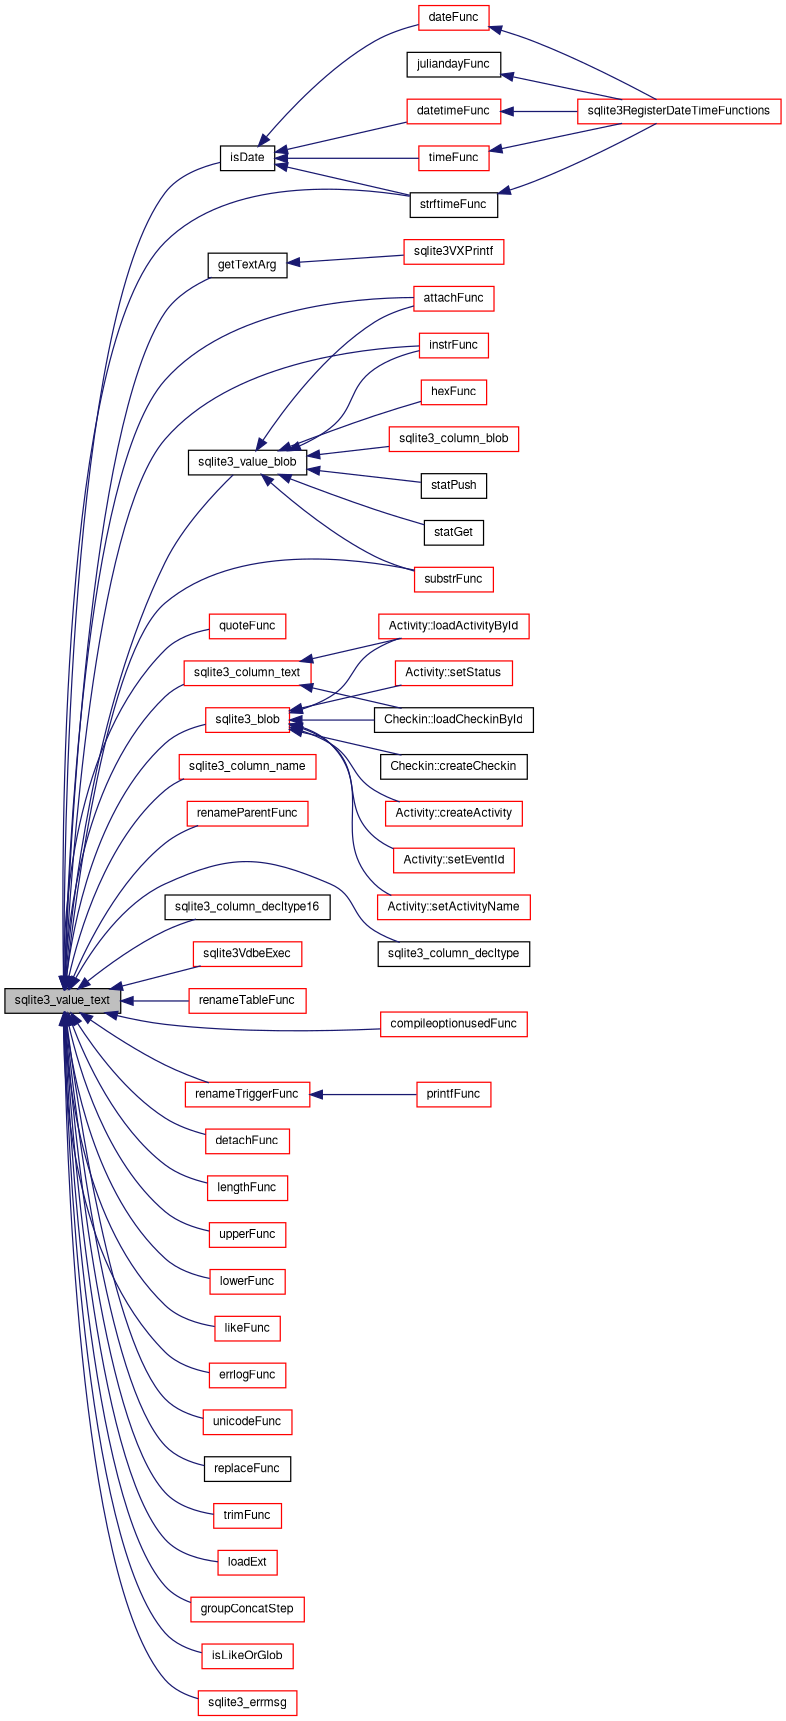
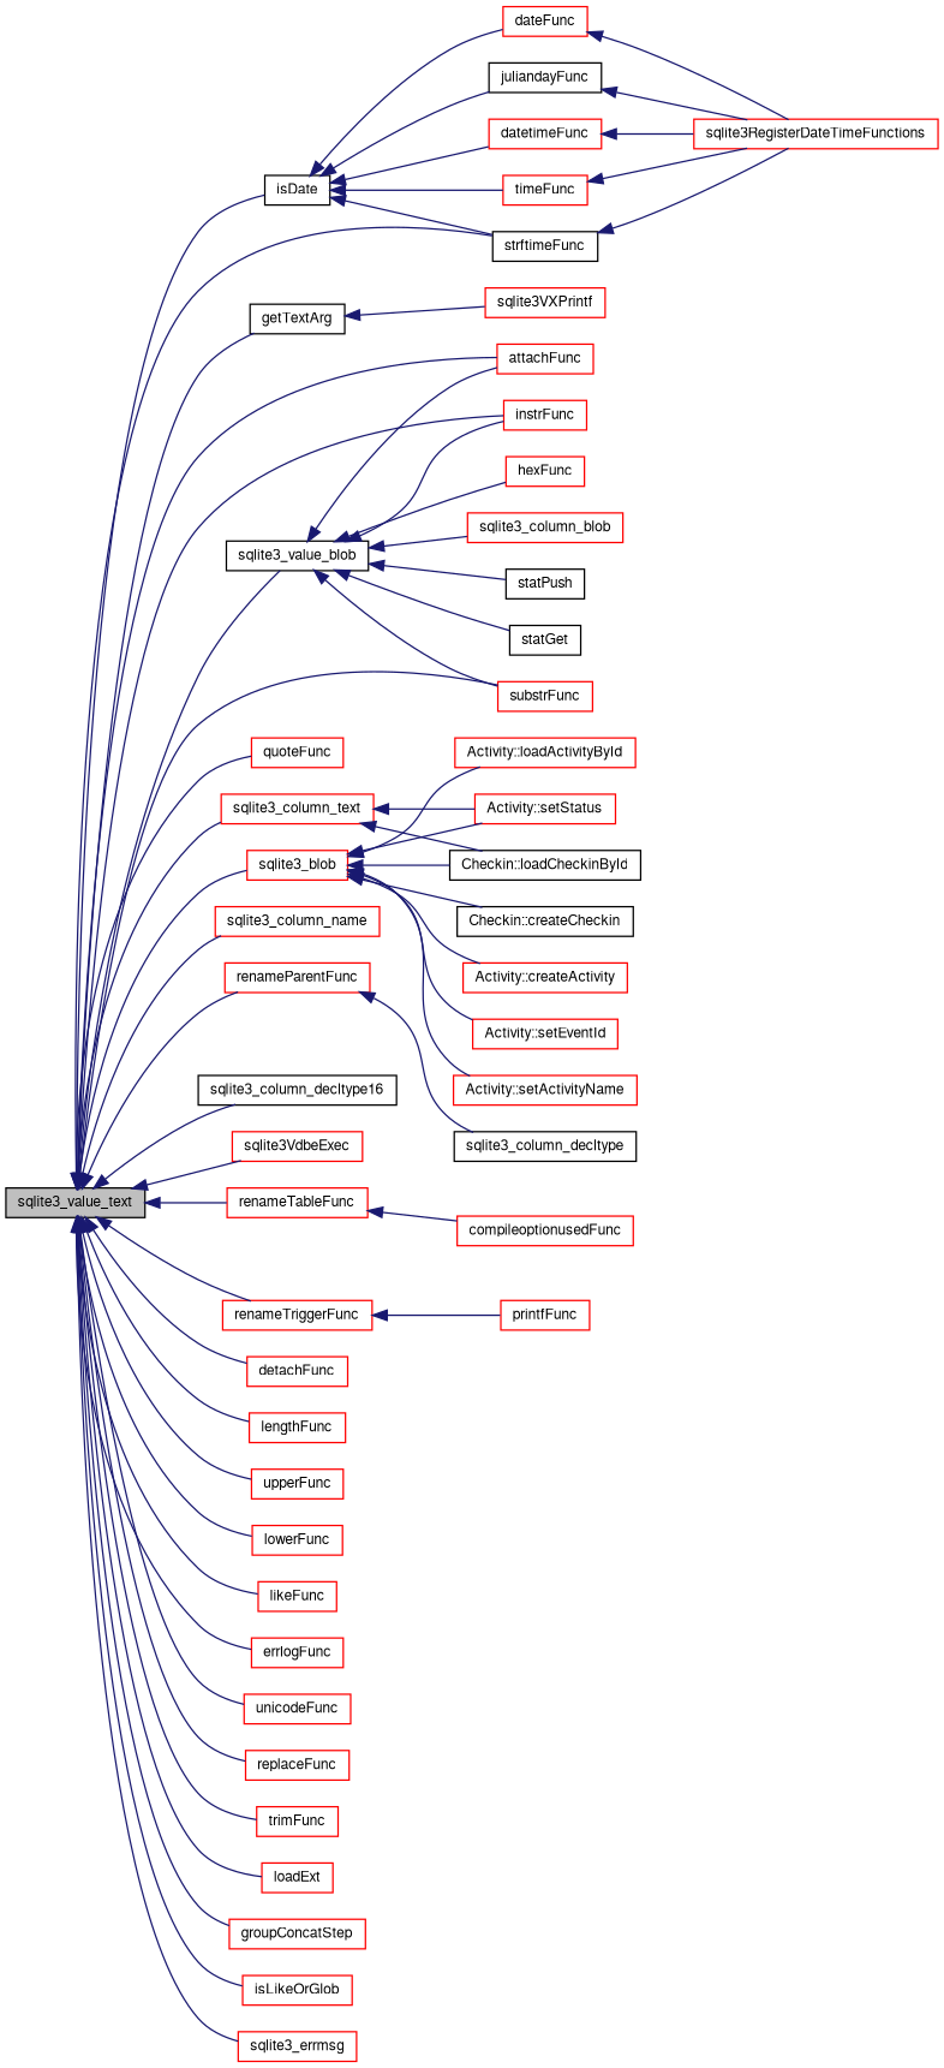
  digraph {
    rankdir=LR
    node [color=red fillcolor=white fontname=FreeSans fontsize=10 shape=record style=filled]
    edge [color=midnightblue dir=back fontname=FreeSans fontsize=10 labelfontname=FreeSans labelfontsize=10 style=solid]
    n1 [color=black fillcolor=grey75 fontcolor=black height=0.2 label=sqlite3_value_text width=0.4]
    n2 [color=black height=0.2 label=isDate width=0.4]
    n3 [color=black height=0.2 label=strftimeFunc width=0.4]
    n4 [color=black height=0.2 label=getTextArg width=0.4]
    n5 [color=black height=0.2 label=sqlite3_value_blob width=0.4]
    n6 [height=0.2 label=attachFunc width=0.4]
    n7 [height=0.2 label=instrFunc width=0.4]
    n8 [height=0.2 label=substrFunc width=0.4]
    n9 [height=0.2 label=quoteFunc width=0.4]
    n10 [height=0.2 label=sqlite3_blob width=0.4]
    n11 [height=0.2 label=sqlite3_column_text width=0.4]
    n12 [height=0.2 label=sqlite3_column_name width=0.4]
    n13 [color=black height=0.2 label=sqlite3_column_decltype width=0.4]
    n14 [color=black height=0.2 label=sqlite3_column_decltype16 width=0.4]
    n15 [height=0.2 label=sqlite3VdbeExec width=0.4]
    n16 [height=0.2 label=renameTableFunc width=0.4]
    n17 [height=0.2 label=renameParentFunc width=0.4]
    n18 [height=0.2 label=renameTriggerFunc width=0.4]
    n19 [height=0.2 label=detachFunc width=0.4]
    n20 [height=0.2 label=lengthFunc width=0.4]
    n21 [height=0.2 label=upperFunc width=0.4]
    n22 [height=0.2 label=lowerFunc width=0.4]
    n23 [height=0.2 label=likeFunc width=0.4]
    n24 [height=0.2 label=errlogFunc width=0.4]
    n25 [height=0.2 label=compileoptionusedFunc width=0.4]
    n26 [height=0.2 label=unicodeFunc width=0.4]
-   n27 [color=black height=0.2 label=replaceFunc width=0.4]
+   n27 [height=0.2 label=replaceFunc width=0.4]
    n28 [height=0.2 label=trimFunc width=0.4]
    n29 [height=0.2 label=loadExt width=0.4]
    n30 [height=0.2 label=groupConcatStep width=0.4]
    n31 [height=0.2 label=isLikeOrGlob width=0.4]
    n32 [height=0.2 label=sqlite3_errmsg width=0.4]
    n33 [color=black height=0.2 label=juliandayFunc width=0.4]
    n34 [height=0.2 label=datetimeFunc width=0.4]
    n35 [height=0.2 label=timeFunc width=0.4]
    n36 [height=0.2 label=dateFunc width=0.4]
    n37 [height=0.2 label=sqlite3RegisterDateTimeFunctions width=0.4]
    n38 [height=0.2 label=sqlite3VXPrintf width=0.4]
    n39 [height=0.2 label=sqlite3_column_blob width=0.4]
    n40 [color=black height=0.2 label=statPush width=0.4]
    n41 [color=black height=0.2 label=statGet width=0.4]
    n42 [height=0.2 label=hexFunc width=0.4]
    n43 [height=0.2 label="Activity::createActivity" width=0.4]
    n44 [height=0.2 label="Activity::loadActivityById" width=0.4]
    n45 [height=0.2 label="Activity::setEventId" width=0.4]
    n46 [height=0.2 label="Activity::setActivityName" width=0.4]
    n47 [height=0.2 label="Activity::setStatus" width=0.4]
    n48 [color=black height=0.2 label="Checkin::createCheckin" width=0.4]
    n49 [color=black height=0.2 label="Checkin::loadCheckinById" width=0.4]
    n50 [height=0.2 label=printfFunc width=0.4]
    n1 -> n2
    n1 -> n3
    n1 -> n4
    n1 -> n5
    n1 -> n6
    n1 -> n7
    n1 -> n8
    n1 -> n9
    n1 -> n10
    n1 -> n11
    n1 -> n12
-   n1 -> n13
+   n17 -> n13
    n1 -> n14
    n1 -> n15
    n1 -> n16
    n1 -> n17
    n1 -> n18
    n1 -> n19
    n1 -> n20
    n1 -> n21
    n1 -> n22
    n1 -> n23
    n1 -> n24
-   n1 -> n25
+   n16 -> n25
    n1 -> n26
    n1 -> n27
    n1 -> n28
    n1 -> n29
    n1 -> n30
    n1 -> n31
    n1 -> n32
    n2 -> n3
+   n2 -> n33
    n2 -> n34
    n2 -> n35
    n2 -> n36
    n3 -> n37
    n4 -> n38
    n5 -> n6
    n5 -> n7
    n5 -> n8
    n5 -> n39
    n5 -> n40
    n5 -> n41
    n5 -> n42
    n10 -> n43
    n10 -> n44
    n10 -> n45
    n10 -> n46
    n10 -> n47
    n10 -> n48
    n10 -> n49
-   n11 -> n44
+   n11 -> n47
    n11 -> n49
    n18 -> n50
    n33 -> n37
    n34 -> n37
    n35 -> n37
    n36 -> n37
  }
